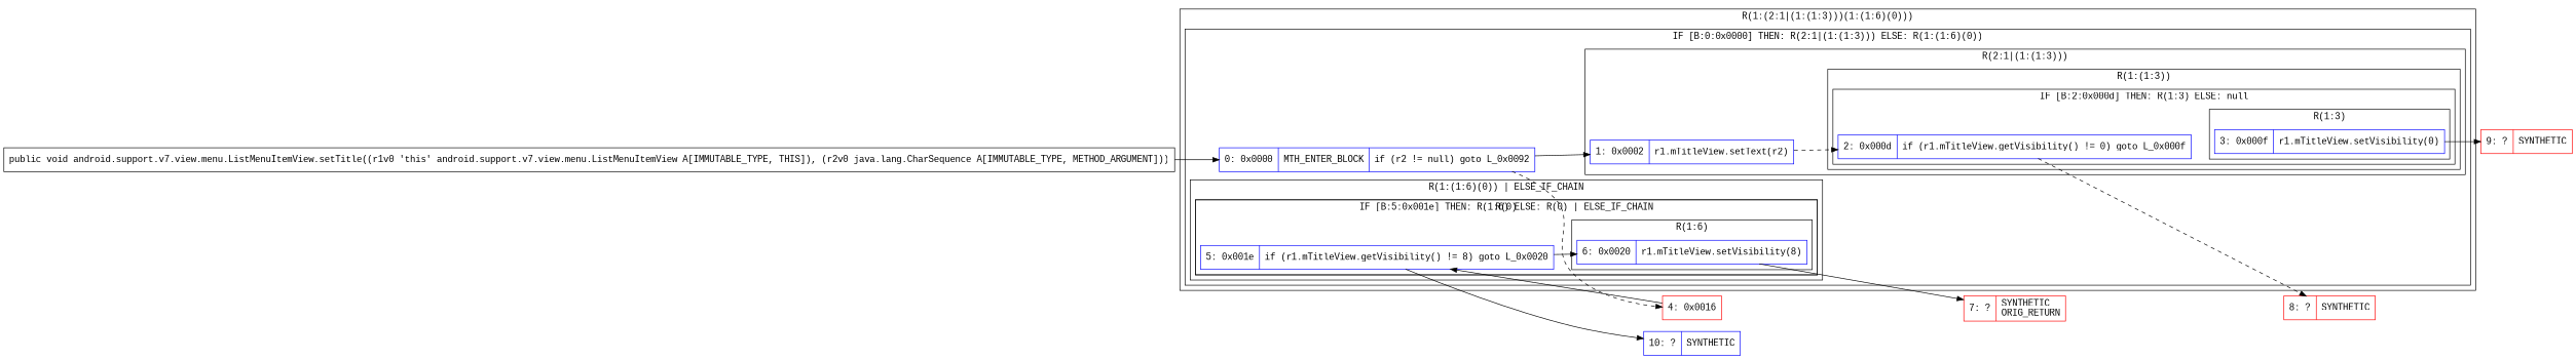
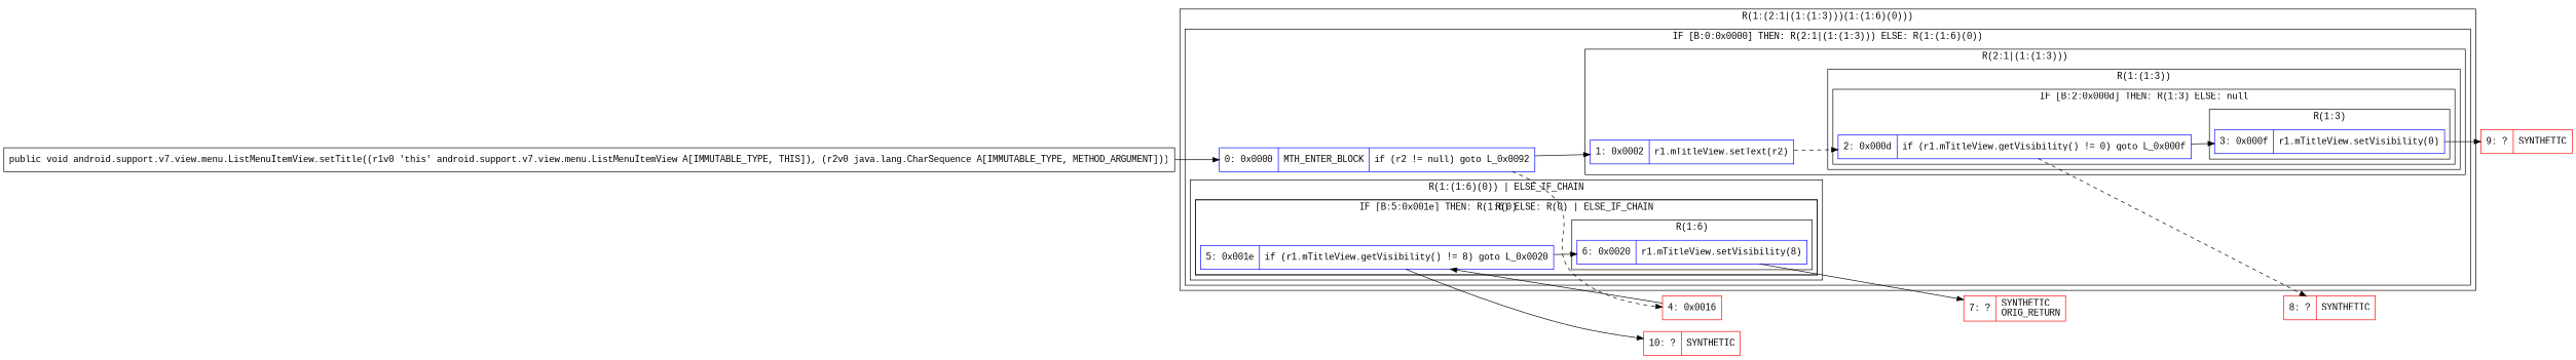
  digraph {
    fontname="Liberation Mono"
    rankdir=LR
    node [color=blue fontname="Liberation Mono" shape=record]
    edge [fontname="Liberation Mono"]
    n1 [label="{3\:\ 0x000f|r1.mTitleView.setVisibility(0)\l}"]
    n2 [label="{2\:\ 0x000d|if (r1.mTitleView.getVisibility() != 0) goto L_0x000f\l}"]
    n3 [label="{1\:\ 0x0002|r1.mTitleView.setText(r2)\l}"]
    n4 [label="{6\:\ 0x0020|r1.mTitleView.setVisibility(8)\l}"]
    n5 [label="{5\:\ 0x001e|if (r1.mTitleView.getVisibility() != 8) goto L_0x0020\l}"]
    n6 [label="{0\:\ 0x0000|MTH_ENTER_BLOCK\l|if (r2 != null) goto L_0x0092\l}"]
    n7 [color=red label="{9\:\ ?|SYNTHETIC\l}"]
    n8 [color=red label="{8\:\ ?|SYNTHETIC\l}"]
    n9 [color=red label="{7\:\ ?|SYNTHETIC\lORIG_RETURN\l}"]
-   n10 [label="{10\:\ ?|SYNTHETIC\l}"]
+   n10 [color=red label="{10\:\ ?|SYNTHETIC\l}"]
    n11 [color=red label="{4\:\ 0x0016}"]
    n12 [label="{public void android.support.v7.view.menu.ListMenuItemView.setTitle((r1v0 'this' android.support.v7.view.menu.ListMenuItemView A[IMMUTABLE_TYPE, THIS]), (r2v0 java.lang.CharSequence A[IMMUTABLE_TYPE, METHOD_ARGUMENT])) }" color=""]
    subgraph cluster_1 {
      label="R(1:(2:1|(1:(1:3)))(1:(1:6)(0)))"
      subgraph cluster_2 {
        label="IF [B:0:0x0000] THEN: R(2:1|(1:(1:3))) ELSE: R(1:(1:6)(0))"
        n6
        subgraph cluster_3 {
          label="R(2:1|(1:(1:3)))"
          n3
          subgraph cluster_4 {
            label="R(1:(1:3))"
            subgraph cluster_5 {
              label="IF [B:2:0x000d] THEN: R(1:3) ELSE: null"
              n2
              subgraph cluster_6 {
                label="R(1:3)"
                n1
              }
            }
          }
        }
        subgraph cluster_7 {
          label="R(1:(1:6)(0)) | ELSE_IF_CHAIN\l"
          subgraph cluster_8 {
            label="IF [B:5:0x001e] THEN: R(1:6) ELSE: R(0) | ELSE_IF_CHAIN\l"
            n5
            subgraph cluster_9 {
              label="R(1:6)"
              n4
            }
            subgraph cluster_10 {
              label="R(0)"
            }
          }
        }
      }
    }
    n1 -> n7
+   n2 -> n1
    n2 -> n8 [style=dashed]
    n3 -> n2 [style=dashed]
    n4 -> n9
    n5 -> n4
    n5 -> n10 [style=solid]
    n6 -> n3
    n6 -> n11 [style=dashed]
    n11 -> n5
    n12 -> n6
  }
